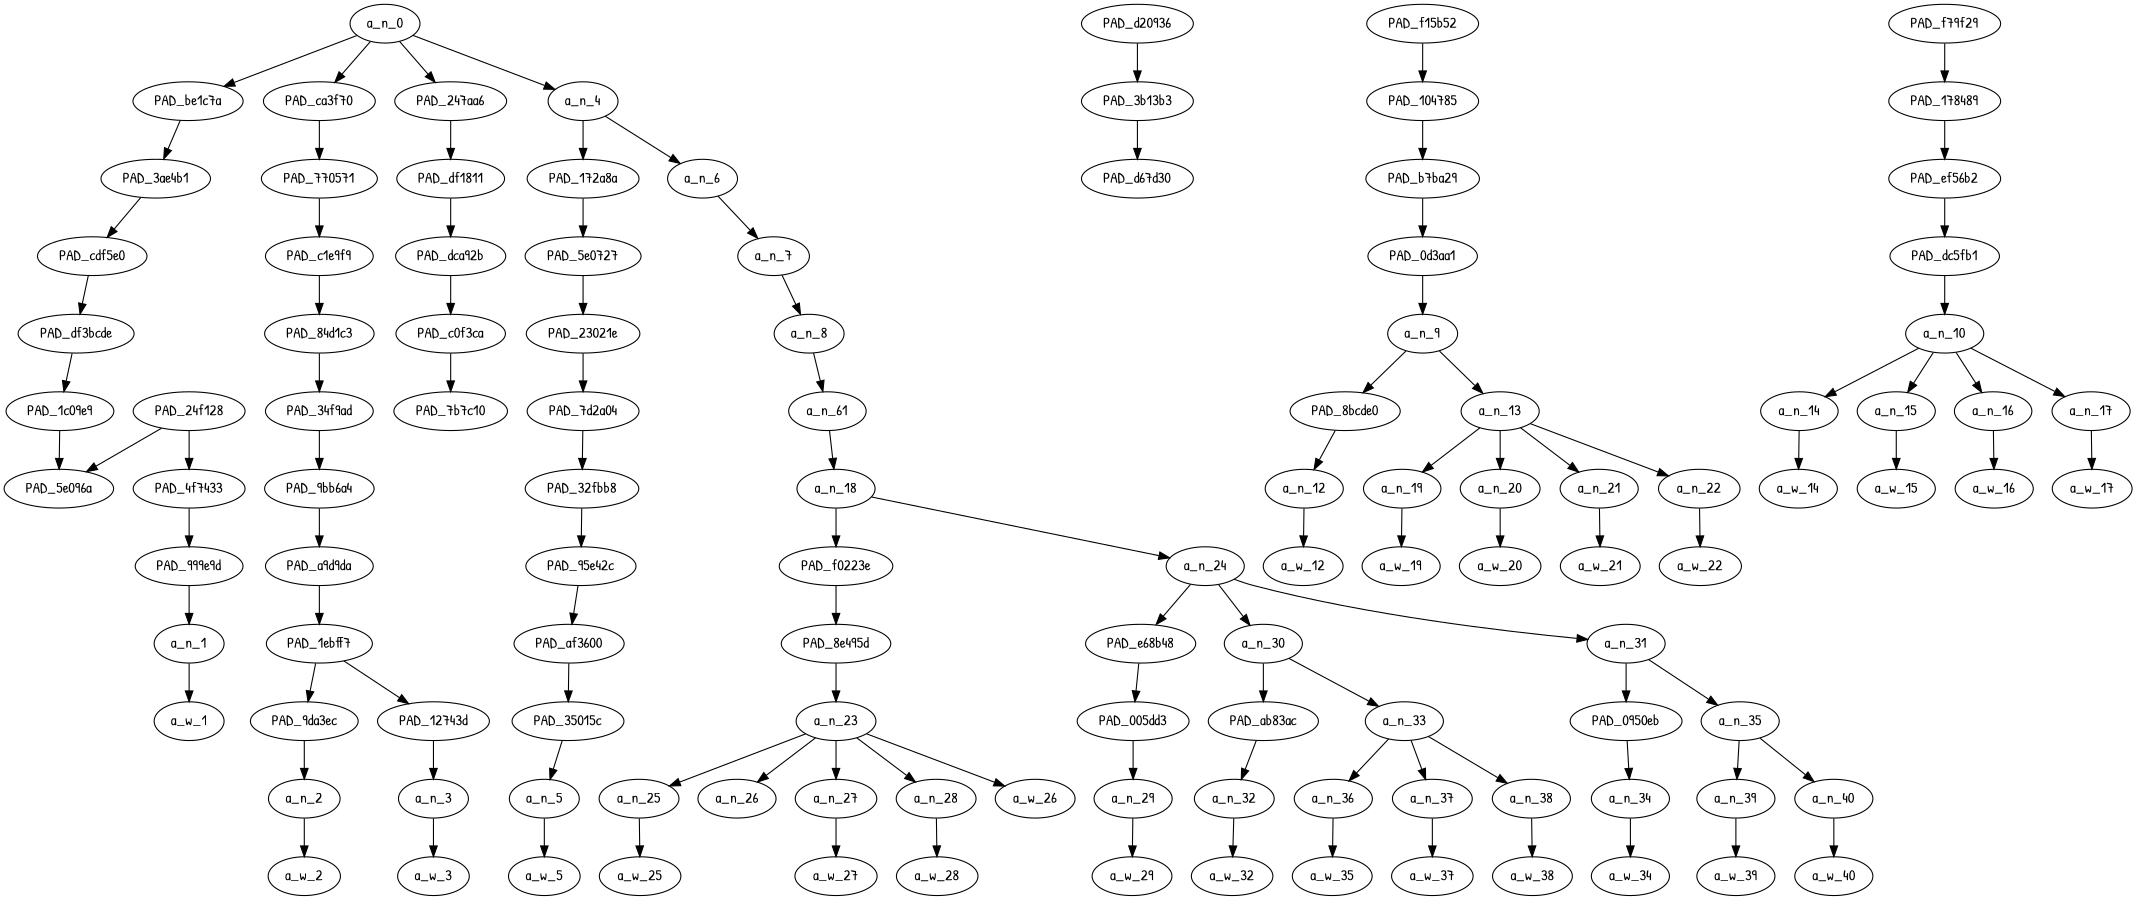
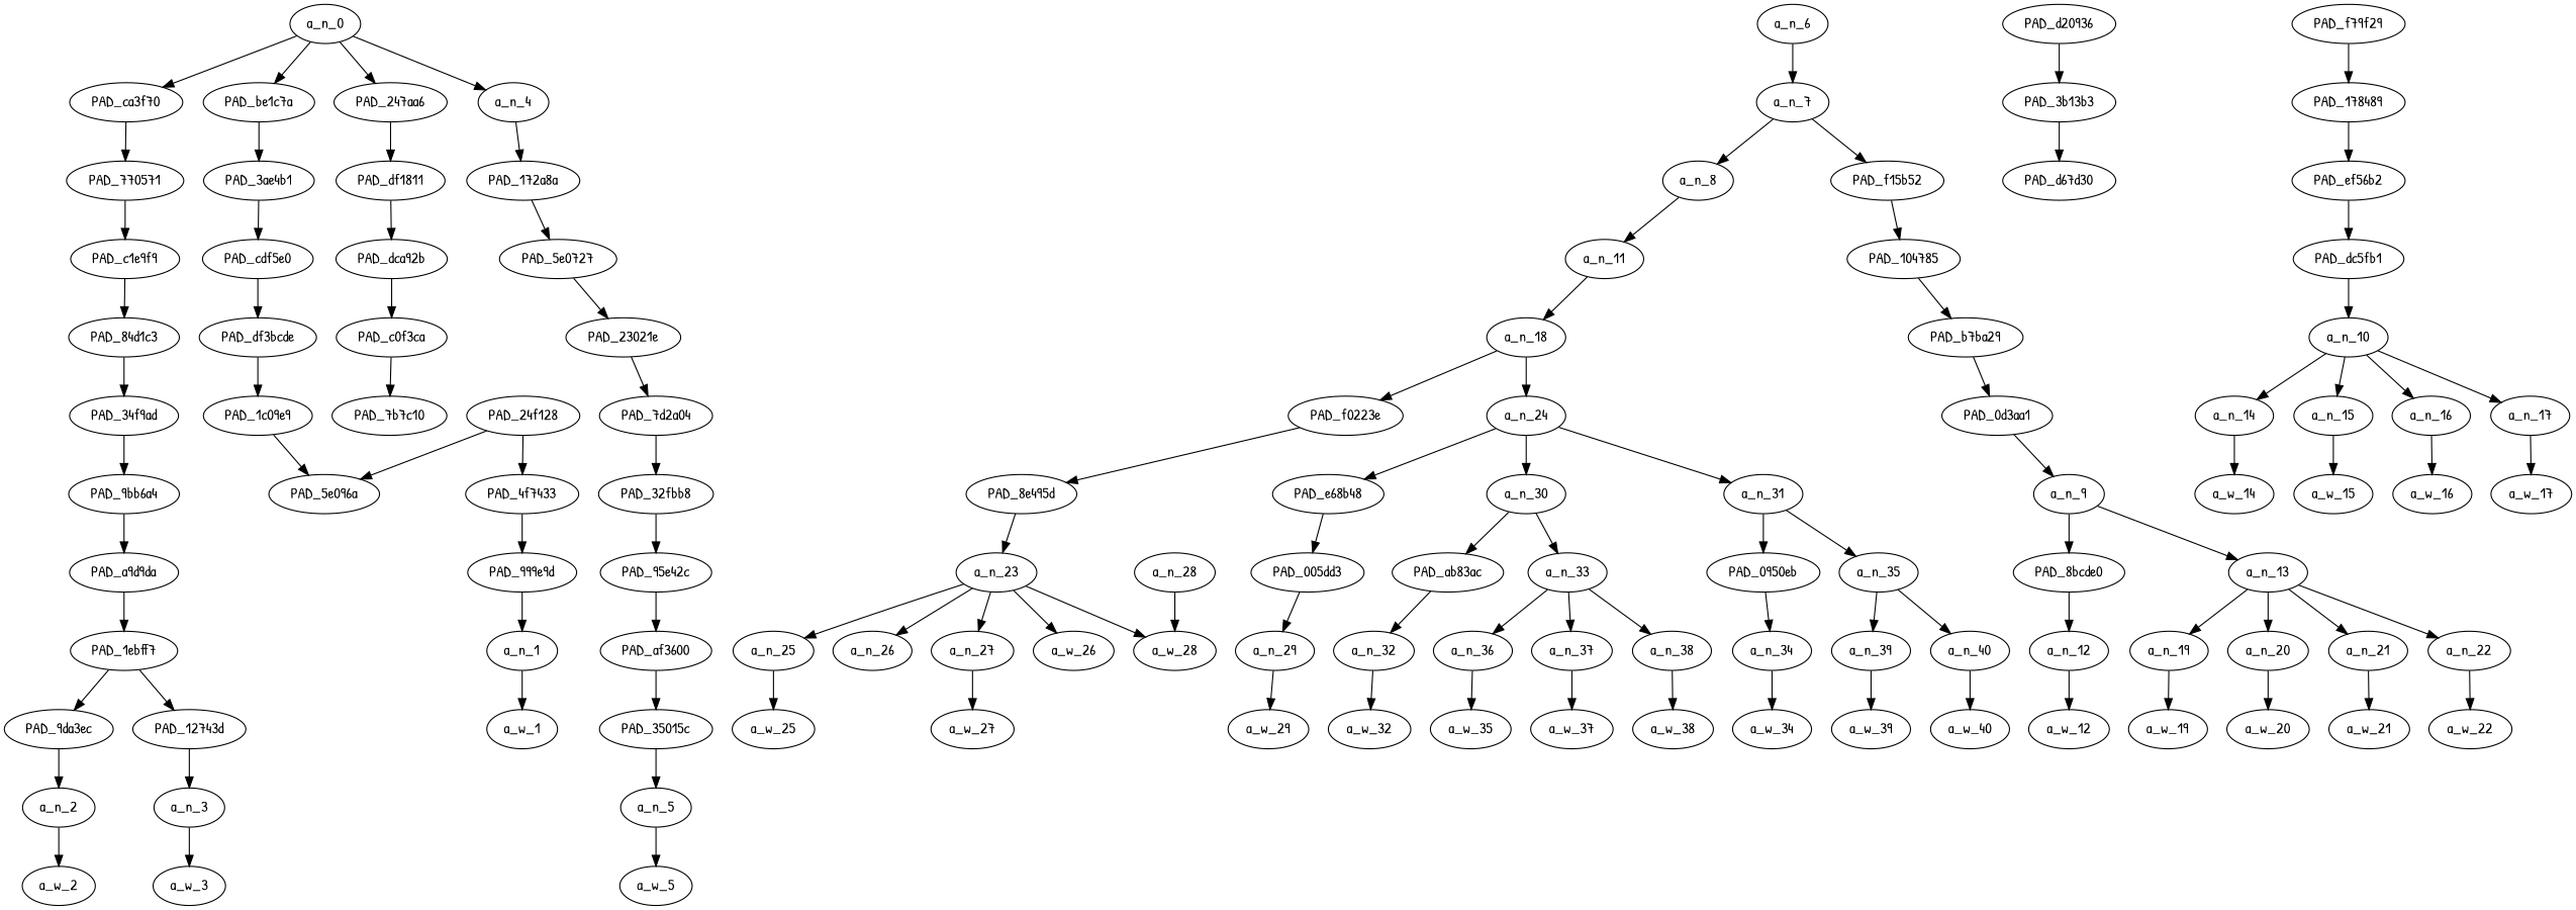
  strict digraph {
    fontname="Patrick Hand"
    node [div_dir=1 fontname="Patrick Hand" index=0 level=1 text_span="[0]" value=0.02412376]
    edge [fontname="Patrick Hand"]
    a_n_0 [div_dir=-1 level=11 text_span="[0, 1, 2, 3, 4, 5, 6, 7, 8, 9, 10, 11, 12, 13, 14, 15, 16, 17, 18, 19, 20, 21, 22, 23, 24]" value=0.99999999]
    PAD_be1c7a [div_dir=-1 level=10]
    PAD_ca3f70 [index=1 level=10 text_span="[1]" value=0.03943051]
    PAD_247aa6 [index=2 level=10 text_span="[2]" value=0.01756011]
    a_n_4 [div_dir=-1 index=3 level=10 text_span="[3, 4, 5, 6, 7, 8, 9, 10, 11, 12, 13, 14, 15, 16, 17, 18, 19, 20, 21, 22, 23, 24]" value=0.91885813]
    PAD_3ae4b1 [div_dir=-1 level=9]
    PAD_770571 [index=1 level=9 text_span="[1]" value=0.03943051]
    PAD_df1811 [index=2 level=9 text_span="[2]" value=0.01756011]
    PAD_172a8a [div_dir=-1 index=3 level=9 text_span="[3]" value=0.02585577]
    a_n_6 [div_dir=-1 index=4 level=9 text_span="[4, 5, 6, 7, 8, 9, 10, 11, 12, 13, 14, 15, 16, 17, 18, 19, 20, 21, 22, 23, 24]" value=0.89294930]
    PAD_cdf5e0 [div_dir=-1 level=8]
    PAD_c1e9f9 [index=1 level=8 text_span="[1]" value=0.03943051]
    PAD_dca92b [index=2 level=8 text_span="[2]" value=0.01756011]
    PAD_5e0727 [div_dir=-1 index=3 level=8 text_span="[3]" value=0.02585577]
    a_n_7 [div_dir=-1 index=4 level=8 text_span="[4, 5, 6, 7, 8, 9, 10, 11, 12, 13, 14, 15, 16, 17, 18, 19, 20, 21, 22, 23, 24]" value=0.89290313]
    n16 [div_dir=-1 label=PAD_df3bcde level=7]
    PAD_1c09e9 [div_dir=-1 level=6]
    PAD_5e096a [div_dir=-1 level=5]
    PAD_24f128 [div_dir=-1 level=4]
    n20 [div_dir=-1 label=PAD_4f7433 level=3]
    PAD_999e9d [div_dir=-1 level=2]
    a_n_1 [div_dir=-1]
    a_w_1 [div_dir=0 level=0 value=can]
    PAD_84d1c3 [index=1 level=7 text_span="[1]" value=0.03943051]
    PAD_34f9ad [index=1 level=6 text_span="[1]" value=0.03943051]
    PAD_9bb6a4 [index=1 level=5 text_span="[1]" value=0.03943051]
    PAD_a9d9da [index=1 level=4 text_span="[1]" value=0.03943051]
    PAD_1ebff7 [index=1 level=3 text_span="[1]" value=0.03943051]
    PAD_9da3ec [index=1 level=2 text_span="[1]" value=0.03943051]
    PAD_12743d [index=2 level=2 text_span="[2]" value=0.01756011]
    a_n_2 [index=1 text_span="[1]" value=0.03943051]
    a_w_2 [div_dir=0 index=1 level=0 text_span="[1]" value="’"]
    PAD_c0f3ca [index=2 level=7 text_span="[2]" value=0.01756011]
    PAD_7b7c10 [index=2 level=6 text_span="[2]" value=0.01756011]
    PAD_d20936 [index=2 level=5 text_span="[2]" value=0.01756011]
    PAD_3b13b3 [index=2 level=4 text_span="[2]" value=0.01756011]
    PAD_d67d30 [index=2 level=3 text_span="[2]" value=0.01756011]
    a_n_3 [index=2 text_span="[2]" value=0.01756011]
    a_w_3 [div_dir=0 index=2 level=0 text_span="[2]" value=t]
    PAD_23021e [div_dir=-1 index=3 level=7 text_span="[3]" value=0.02585577]
    a_n_8 [div_dir=-1 index=4 level=7 text_span="[4, 5, 6, 7, 8, 9, 10, 11, 12, 13, 14, 15, 16, 17, 18, 19]" value=0.75915609]
    PAD_f15b52 [div_dir=-1 index=5 level=7 text_span="[20, 21, 22, 23, 24]" value=0.13370087]
    PAD_7d2a04 [div_dir=-1 index=3 level=6 text_span="[3]" value=0.02585577]
    PAD_32fbb8 [div_dir=-1 index=3 level=5 text_span="[3]" value=0.02585577]
    PAD_95e42c [div_dir=-1 index=3 level=4 text_span="[3]" value=0.02585577]
    PAD_af3600 [div_dir=-1 index=3 level=3 text_span="[3]" value=0.02585577]
    PAD_35015c [div_dir=-1 index=3 level=2 text_span="[3]" value=0.02585577]
    a_n_5 [div_dir=-1 index=3 text_span="[3]" value=0.02585577]
    a_w_5 [div_dir=0 index=3 level=0 text_span="[3]" value=believe]
-   a_n_11 [div_dir=-1 index=5 level=6 text_span="[8, 9, 10, 11, 12, 13, 14, 15, 16, 17, 18, 19]" value=0.50816588 label=a_n_61]
+   a_n_11 [div_dir=-1 index=5 level=6 text_span="[8, 9, 10, 11, 12, 13, 14, 15, 16, 17, 18, 19]" value=0.50816588]
    PAD_104785 [div_dir=-1 index=6 level=6 text_span="[20, 21, 22, 23, 24]" value=0.13370087]
    PAD_f79f29 [index=4 level=6 text_span="[4, 5, 6, 7]" value=0.25097959]
    PAD_178489 [index=4 level=5 text_span="[4, 5, 6, 7]" value=0.25097959]
    a_n_18 [div_dir=-1 index=5 level=5 text_span="[8, 9, 10, 11, 12, 13, 14, 15, 16, 17, 18, 19]" value=0.50807813]
    PAD_b7ba29 [div_dir=-1 index=6 level=5 text_span="[20, 21, 22, 23, 24]" value=0.13370087]
    PAD_ef56b2 [index=4 level=4 text_span="[4, 5, 6, 7]" value=0.25097959]
    PAD_f0223e [div_dir=-1 index=5 level=4 text_span="[8, 9, 10, 11]" value=0.24808567]
    a_n_24 [index=6 level=4 text_span="[12, 13, 14, 15, 16, 17, 18, 19]" value=0.25990471]
    PAD_dc5fb1 [index=4 level=3 text_span="[4, 5, 6, 7]" value=0.25097959]
    a_n_10 [index=4 level=2 text_span="[4, 5, 6, 7]" value=0.25097959]
    a_n_14 [index=4 text_span="[4]" value=0.02345905]
    a_n_15 [div_dir=-1 index=5 text_span="[5]" value=0.08549718]
    a_n_16 [index=6 text_span="[6]" value=0.10867434]
    a_n_17 [index=7 text_span="[7]" value=0.03324700]
    a_w_14 [div_dir=0 index=4 level=0 text_span="[4]" value=a]
    a_w_15 [div_dir=0 index=5 level=0 text_span="[5]" value=racist]
    a_w_16 [div_dir=0 index=6 level=0 text_span="[6]" value=tweet]
    a_w_17 [div_dir=0 index=7 level=0 text_span="[7]" value=ab]
    PAD_8e495d [div_dir=-1 index=5 level=3 text_span="[8, 9, 10, 11]" value=0.24808567]
    PAD_e68b48 [index=6 level=3 text_span="[12]" value=0.03566208]
    a_n_30 [index=7 level=3 text_span="[13, 14, 15, 16]" value=0.11471909]
    a_n_31 [index=8 level=3 text_span="[17, 18, 19]" value=0.10938835]
    a_n_23 [div_dir=-1 index=5 level=2 text_span="[8, 9, 10, 11]" value=0.24808567]
    PAD_005dd3 [index=6 level=2 text_span="[12]" value=0.03566208]
    PAD_ab83ac [index=7 level=2 text_span="[13]" value=0.02172418]
    a_n_33 [index=8 level=2 text_span="[14, 15, 16]" value=0.09294595]
    PAD_0950eb [index=9 level=2 text_span="[17]" value=0.01894258]
    a_n_35 [index=10 level=2 text_span="[18, 19]" value=0.09036580]
    a_n_25 [div_dir=-1 index=8 text_span="[8]" value=0.03322306]
    a_n_26 [index=9 text_span="[9]" value=0.03941901]
    a_n_27 [index=10 text_span="[10]" value=0.03756538]
    a_n_28 [div_dir=-1 index=11 text_span="[11]" value=0.13752061]
    a_w_26 [div_dir=0 index=9 level=0 text_span="[9]" value=city]
    a_w_25 [div_dir=0 index=8 level=0 text_span="[8]" value=my]
    a_w_27 [div_dir=0 index=10 level=0 text_span="[10]" value=and]
    a_w_28 [div_dir=0 index=11 level=0 text_span="[11]" value=muslims]
    a_n_29 [index=12 text_span="[12]" value=0.03566208]
    a_n_32 [index=13 text_span="[13]" value=0.02172418]
    a_n_36 [index=14 text_span="[14]" value=0.02353143]
    a_n_37 [index=15 text_span="[15]" value=0.02996577]
    a_n_38 [index=16 text_span="[16]" value=0.03941058]
    a_n_34 [index=17 text_span="[17]" value=0.01894258]
    a_n_39 [index=18 text_span="[18]" value=0.05560933]
    a_n_40 [div_dir=-1 index=19 text_span="[19]" value=0.03467875]
    a_w_29 [div_dir=0 index=12 level=0 text_span="[12]" value=got]
    a_w_32 [div_dir=0 index=13 level=0 text_span="[13]" value=over]
    n97 [div_dir=0 index=14 label=a_w_35 level=0 text_span="[14]" value=4]
    a_w_37 [div_dir=0 index=15 level=0 text_span="[15]" value=k]
    a_w_38 [div_dir=0 index=16 level=0 text_span="[16]" value=likes]
    a_w_34 [div_dir=0 index=17 level=0 text_span="[17]" value=from]
    a_w_39 [div_dir=0 index=18 level=0 text_span="[18]" value=trump]
    a_w_40 [div_dir=0 index=19 level=0 text_span="[19]" value=supports]
    PAD_0d3aa1 [div_dir=-1 index=7 level=4 text_span="[20, 21, 22, 23, 24]" value=0.13370087]
    a_n_9 [div_dir=-1 index=9 level=3 text_span="[20, 21, 22, 23, 24]" value=0.13370087]
    PAD_8bcde0 [index=11 level=2 text_span="[20]" value=0.02020181]
    a_n_13 [div_dir=-1 index=12 level=2 text_span="[21, 22, 23, 24]" value=0.11342160]
    a_n_12 [index=20 text_span="[20]" value=0.02020181]
    a_n_19 [index=21 text_span="[21]" value=0.01806379]
    a_n_20 [div_dir=-1 index=22 text_span="[22]" value=0.01858690]
    a_n_21 [div_dir=-1 index=23 text_span="[23]" value=0.04242893]
    a_n_22 [div_dir=-1 index=24 text_span="[24]" value=0.03425166]
    a_w_12 [div_dir=0 index=20 level=0 text_span="[20]" value=is]
    a_w_19 [div_dir=0 index=21 level=0 text_span="[21]" value=this]
    a_w_20 [div_dir=0 index=22 level=0 text_span="[22]" value=a1]
    a_w_21 [div_dir=0 index=23 level=0 text_span="[23]" value=fever]
    a_w_22 [div_dir=0 index=24 level=0 text_span="[24]" value=dream]
    a_n_0 -> PAD_be1c7a
    a_n_0 -> PAD_ca3f70
    a_n_0 -> PAD_247aa6
    a_n_0 -> a_n_4
    PAD_be1c7a -> PAD_3ae4b1
    PAD_ca3f70 -> PAD_770571
    PAD_247aa6 -> PAD_df1811
    a_n_4 -> PAD_172a8a
-   a_n_4 -> a_n_6
    PAD_3ae4b1 -> PAD_cdf5e0
    PAD_770571 -> PAD_c1e9f9
    PAD_df1811 -> PAD_dca92b
    PAD_172a8a -> PAD_5e0727
    a_n_6 -> a_n_7
    PAD_cdf5e0 -> n16
    PAD_c1e9f9 -> PAD_84d1c3
    PAD_dca92b -> PAD_c0f3ca
    PAD_5e0727 -> PAD_23021e
    a_n_7 -> a_n_8
+   a_n_7 -> PAD_f15b52
    n16 -> PAD_1c09e9
    PAD_1c09e9 -> PAD_5e096a
    PAD_24f128 -> PAD_5e096a
    PAD_24f128 -> n20
    n20 -> PAD_999e9d
    PAD_999e9d -> a_n_1
    a_n_1 -> a_w_1
    PAD_84d1c3 -> PAD_34f9ad
    PAD_34f9ad -> PAD_9bb6a4
    PAD_9bb6a4 -> PAD_a9d9da
    PAD_a9d9da -> PAD_1ebff7
    PAD_1ebff7 -> PAD_9da3ec
    PAD_1ebff7 -> PAD_12743d
    PAD_9da3ec -> a_n_2
    PAD_12743d -> a_n_3
    a_n_2 -> a_w_2
    PAD_c0f3ca -> PAD_7b7c10
    PAD_d20936 -> PAD_3b13b3
    PAD_3b13b3 -> PAD_d67d30
    a_n_3 -> a_w_3
    PAD_23021e -> PAD_7d2a04
    a_n_8 -> a_n_11
    PAD_f15b52 -> PAD_104785
    PAD_7d2a04 -> PAD_32fbb8
    PAD_32fbb8 -> PAD_95e42c
    PAD_95e42c -> PAD_af3600
    PAD_af3600 -> PAD_35015c
    PAD_35015c -> a_n_5
    a_n_5 -> a_w_5
    a_n_11 -> a_n_18
    PAD_104785 -> PAD_b7ba29
    PAD_f79f29 -> PAD_178489
    PAD_178489 -> PAD_ef56b2
    a_n_18 -> PAD_f0223e
    a_n_18 -> a_n_24
    PAD_b7ba29 -> PAD_0d3aa1
    PAD_ef56b2 -> PAD_dc5fb1
    PAD_f0223e -> PAD_8e495d
    a_n_24 -> PAD_e68b48
    a_n_24 -> a_n_30
    a_n_24 -> a_n_31
    PAD_dc5fb1 -> a_n_10
    a_n_10 -> a_n_14
    a_n_10 -> a_n_15
    a_n_10 -> a_n_16
    a_n_10 -> a_n_17
    a_n_14 -> a_w_14
    a_n_15 -> a_w_15
    a_n_16 -> a_w_16
    a_n_17 -> a_w_17
    PAD_8e495d -> a_n_23
    PAD_e68b48 -> PAD_005dd3
    a_n_30 -> PAD_ab83ac
    a_n_30 -> a_n_33
    a_n_31 -> PAD_0950eb
    a_n_31 -> a_n_35
    a_n_23 -> a_n_25
    a_n_23 -> a_n_26
    a_n_23 -> a_n_27
-   a_n_23 -> a_n_28
+   a_n_23 -> a_w_28
    a_n_23 -> a_w_26
    PAD_005dd3 -> a_n_29
    PAD_ab83ac -> a_n_32
    a_n_33 -> a_n_36
    a_n_33 -> a_n_37
    a_n_33 -> a_n_38
    PAD_0950eb -> a_n_34
    a_n_35 -> a_n_39
    a_n_35 -> a_n_40
    a_n_25 -> a_w_25
    a_n_27 -> a_w_27
    a_n_28 -> a_w_28
    a_n_29 -> a_w_29
    a_n_32 -> a_w_32
    a_n_36 -> n97
    a_n_37 -> a_w_37
    a_n_38 -> a_w_38
    a_n_34 -> a_w_34
    a_n_39 -> a_w_39
    a_n_40 -> a_w_40
    PAD_0d3aa1 -> a_n_9
    a_n_9 -> PAD_8bcde0
    a_n_9 -> a_n_13
    PAD_8bcde0 -> a_n_12
    a_n_13 -> a_n_19
    a_n_13 -> a_n_20
    a_n_13 -> a_n_21
    a_n_13 -> a_n_22
    a_n_12 -> a_w_12
    a_n_19 -> a_w_19
    a_n_20 -> a_w_20
    a_n_21 -> a_w_21
    a_n_22 -> a_w_22
  }
